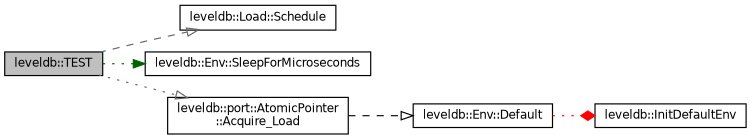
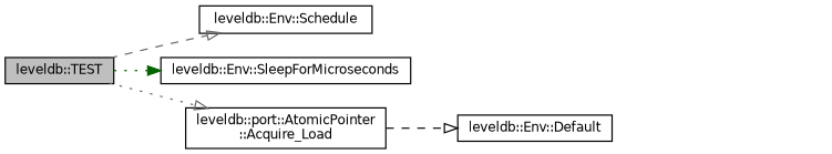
  digraph {
    rankdir=LR
    node [color=black fillcolor=white fontname=Helvetica fontsize=10 shape=record style=filled]
    edge [arrowhead=onormal color=gray40 fontname=Helvetica fontsize=10 labelfontname=Helvetica labelfontsize=10 style=dotted]
    n1 [fillcolor=grey75 fontcolor=black height=0.2 label="leveldb::TEST" width=0.4]
-   n2 [height=0.2 label="leveldb::Load::Schedule" width=0.4]
+   n2 [height=0.2 label="leveldb::Env::Schedule" width=0.4]
    n3 [height=0.2 label="leveldb::Env::SleepForMicroseconds" width=0.4]
    n4 [height=0.2 label="leveldb::port::AtomicPointer\l::Acquire_Load" width=0.4]
    n5 [height=0.2 label="leveldb::Env::Default" width=0.4]
-   n6 [height=0.2 label="leveldb::InitDefaultEnv" width=0.4]
    n1 -> n2 [style=dashed]
    n1 -> n3 [arrowhead=normal color=darkgreen]
    n1 -> n4
    n4 -> n5 [color=black style=dashed]
-   n5 -> n6 [arrowhead=diamond color=red]
  }
